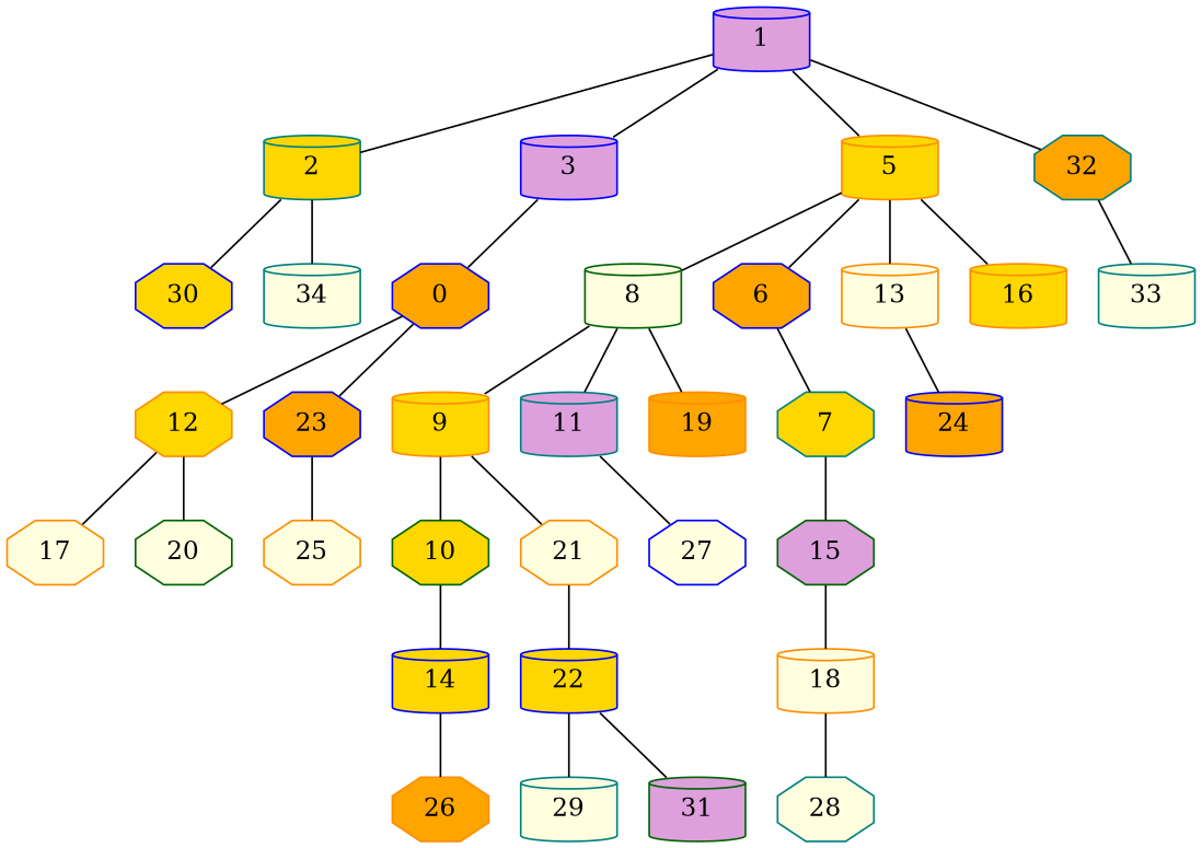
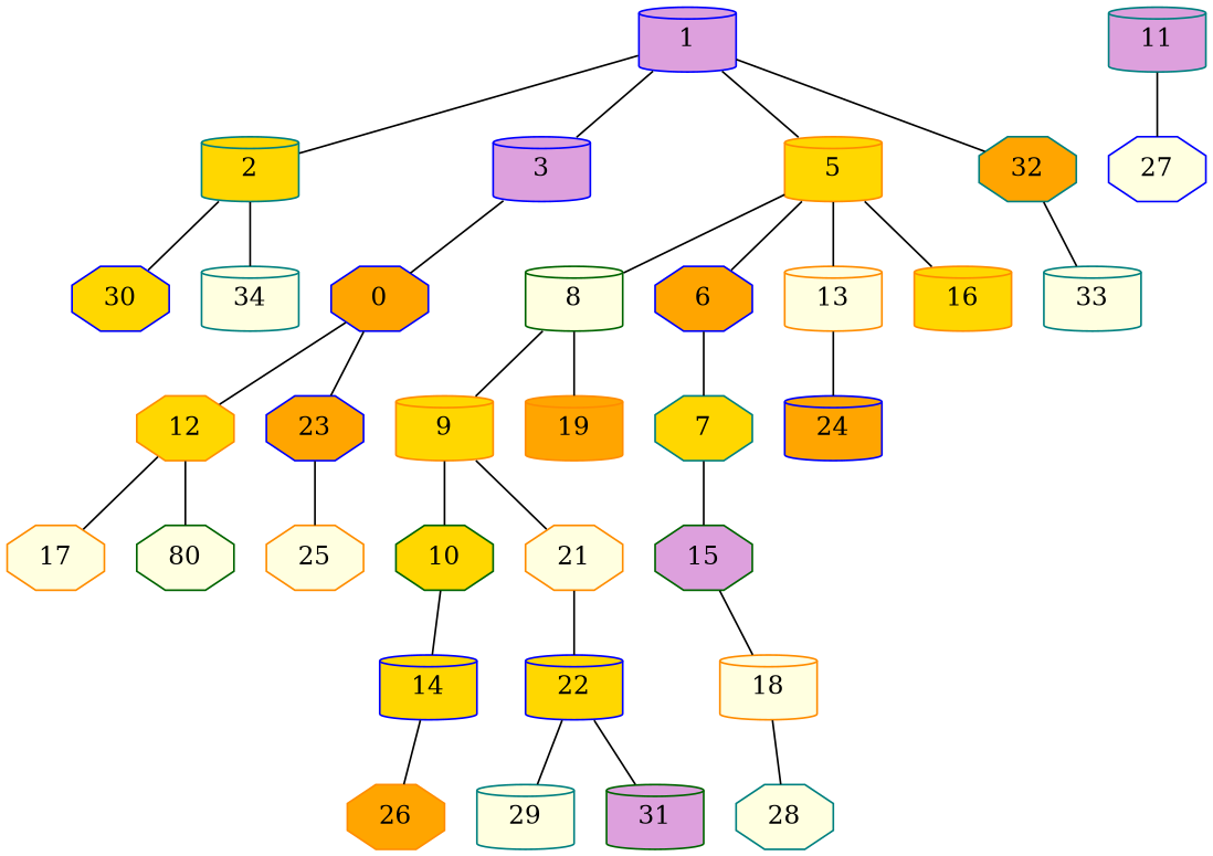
  graph {
    node [color=darkorange fillcolor=lightyellow shape=cylinder style=filled]
    edge [weight=1.0]
    1 [color=blue fillcolor=plum]
    2 [color=teal fillcolor=gold]
    3 [color=blue fillcolor=plum]
    5 [fillcolor=gold]
    32 [color=teal fillcolor=orange shape=octagon]
    30 [color=blue fillcolor=gold shape=octagon]
    34 [color=teal]
    n8 [color=blue fillcolor=orange label=0 shape=octagon]
    8 [color=darkgreen]
    6 [color=blue fillcolor=orange shape=octagon]
    13
    16 [fillcolor=gold]
    9 [fillcolor=gold]
    11 [color=teal fillcolor=plum]
    19 [fillcolor=orange]
    33 [color=teal]
    12 [fillcolor=gold shape=octagon]
    23 [color=blue fillcolor=orange shape=octagon]
    17 [shape=octagon]
-   20 [color=darkgreen shape=octagon]
+   20 [color=darkgreen shape=octagon label=80]
    25 [shape=octagon]
    7 [color=teal fillcolor=gold shape=octagon]
    24 [color=blue fillcolor=orange]
    15 [color=darkgreen fillcolor=plum shape=octagon]
    18
    10 [color=darkgreen fillcolor=gold shape=octagon]
    21 [shape=octagon]
    27 [color=blue shape=octagon]
    14 [color=blue fillcolor=gold]
    22 [color=blue fillcolor=gold]
    26 [fillcolor=orange shape=octagon]
    28 [color=teal shape=octagon]
    29 [color=teal]
    31 [color=darkgreen fillcolor=plum]
    1 -- 2
    1 -- 3
    1 -- 5
    1 -- 32
    2 -- 30
    2 -- 34
    3 -- n8
    5 -- 8
    5 -- 6
    5 -- 13
    5 -- 16 [weight=3.0]
    32 -- 33
    n8 -- 12
    n8 -- 23
    8 -- 9
-   8 -- 11
    8 -- 19 [weight=2.0]
    6 -- 7
    13 -- 24
    9 -- 10 [weight=3.0]
    9 -- 21
    11 -- 27 [weight=2.0]
    12 -- 17
    12 -- 20
    23 -- 25
    7 -- 15 [weight=2.0]
    15 -- 18
    18 -- 28
    10 -- 14
    21 -- 22 [weight=2.0]
    14 -- 26
    22 -- 29
    22 -- 31
  }
